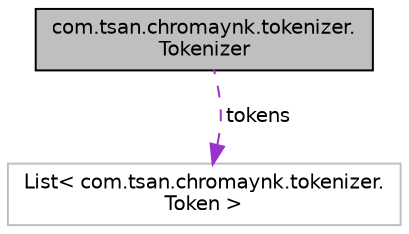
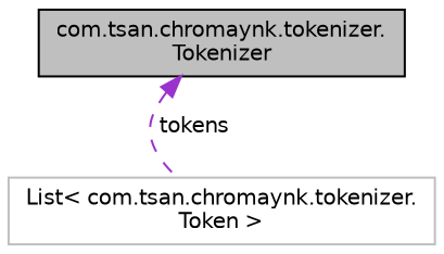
  digraph {
    node [fontname=Helvetica fontsize=10 shape=record style=filled]
    n1 [color=black fillcolor=grey75 fontcolor=black height=0.2 label="com.tsan.chromaynk.tokenizer.\lTokenizer" width=0.4]
    n2 [color=grey75 fillcolor=white height=0.2 label="List\< com.tsan.chromaynk.tokenizer.\lToken \>" width=0.4]
-   n2 -> n1 [color=darkorchid3 dir=back fontname=Helvetica fontsize=10 label=" tokens" labelfontname=Helvetica labelfontsize=10 style=dashed]
+   n1 -> n2 [color=darkorchid3 dir=back fontname=Helvetica fontsize=10 label=" tokens" labelfontname=Helvetica labelfontsize=10 style=dashed]
  }
